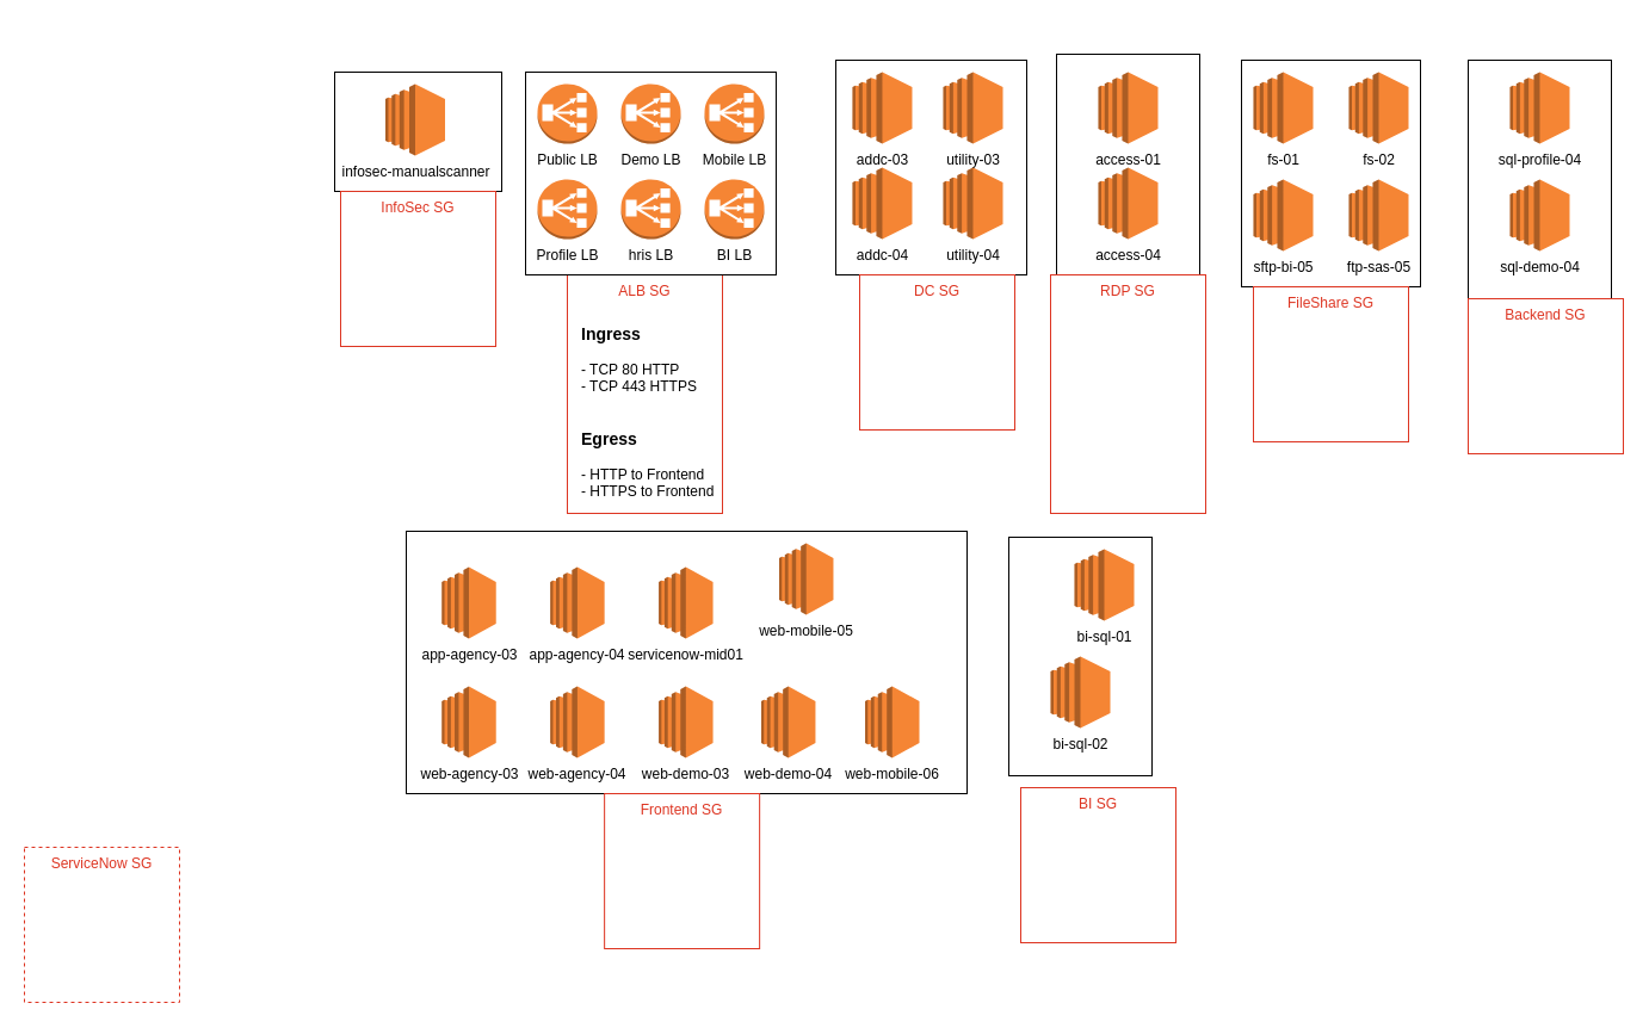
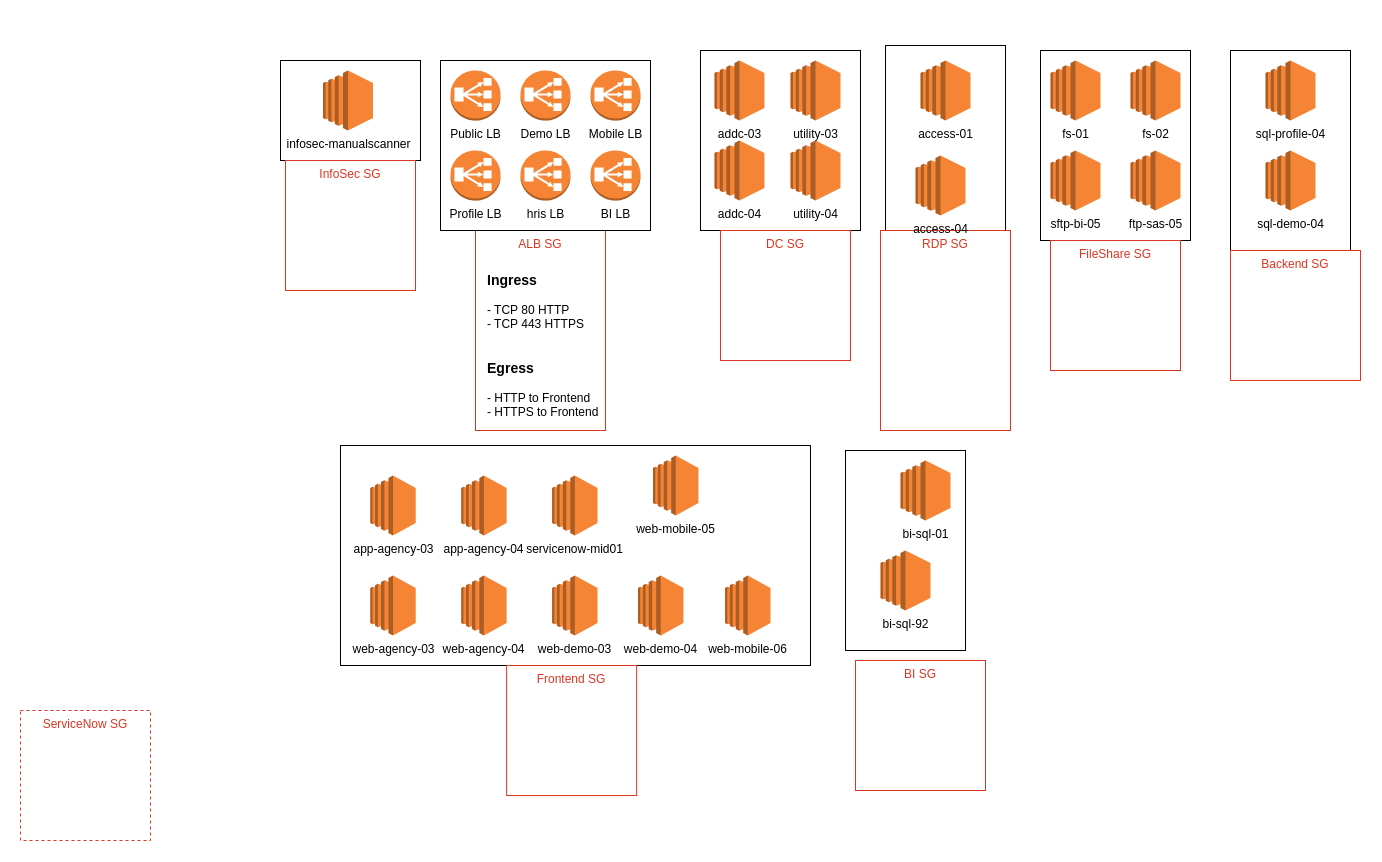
  <mxCell id="0" />
  <mxCell id="1" parent="0" />
  <mxCell id="2" value="" style="rounded=0;whiteSpace=wrap;html=1;" vertex="1" parent="1"><mxGeometry x="1230" y="50" width="120" height="200" as="geometry" /></mxCell>
  <mxCell id="3" value="" style="rounded=0;whiteSpace=wrap;html=1;" vertex="1" parent="1"><mxGeometry x="845" y="450" width="120" height="200" as="geometry" /></mxCell>
  <mxCell id="4" value="" style="rounded=0;whiteSpace=wrap;html=1;" vertex="1" parent="1"><mxGeometry x="340" y="445" width="470" height="220" as="geometry" /></mxCell>
  <mxCell id="5" value="" style="rounded=0;whiteSpace=wrap;html=1;" vertex="1" parent="1"><mxGeometry x="1040" y="50" width="150" height="190" as="geometry" /></mxCell>
  <mxCell id="6" value="" style="rounded=0;whiteSpace=wrap;html=1;" vertex="1" parent="1"><mxGeometry x="885" y="45" width="120" height="185" as="geometry" /></mxCell>
  <mxCell id="7" value="" style="rounded=0;whiteSpace=wrap;html=1;" vertex="1" parent="1"><mxGeometry x="700" y="50" width="160" height="180" as="geometry" /></mxCell>
  <mxCell id="8" value="" style="rounded=0;whiteSpace=wrap;html=1;" vertex="1" parent="1"><mxGeometry x="280" y="60" width="140" height="100" as="geometry" /></mxCell>
  <mxCell id="9" value="Frontend SG&lt;span style=&quot;color: rgba(0, 0, 0, 0); font-family: monospace; font-size: 0px; text-align: start; text-wrap: nowrap;&quot;&gt;%3CmxGraphModel%3E%3Croot%3E%3CmxCell%20id%3D%220%22%2F%3E%3CmxCell%20id%3D%221%22%20parent%3D%220%22%2F%3E%3CmxCell%20id%3D%222%22%20value%3D%22ALB%22%20style%3D%22fillColor%3Dnone%3BstrokeColor%3D%23DD3522%3BverticalAlign%3Dtop%3BfontStyle%3D0%3BfontColor%3D%23DD3522%3BwhiteSpace%3Dwrap%3Bhtml%3D1%3B%22%20vertex%3D%221%22%20parent%3D%221%22%3E%3CmxGeometry%20x%3D%22310%22%20y%3D%22500%22%20width%3D%22130%22%20height%3D%22130%22%20as%3D%22geometry%22%2F%3E%3C%2FmxCell%3E%3C%2Froot%3E%3C%2FmxGraphModel%3E&lt;/span&gt;" style="fillColor=none;strokeColor=#DD3522;verticalAlign=top;fontStyle=0;fontColor=#DD3522;whiteSpace=wrap;html=1;" vertex="1" parent="1"><mxGeometry x="506.14" y="665" width="130" height="130" as="geometry" /></mxCell>
  <mxCell id="10" value="Backend SG" style="fillColor=none;strokeColor=#DD3522;verticalAlign=top;fontStyle=0;fontColor=#DD3522;whiteSpace=wrap;html=1;" vertex="1" parent="1"><mxGeometry x="1230" y="250" width="130" height="130" as="geometry" /></mxCell>
  <mxCell id="11" value="DC SG" style="fillColor=none;strokeColor=#DD3522;verticalAlign=top;fontStyle=0;fontColor=#DD3522;whiteSpace=wrap;html=1;" vertex="1" parent="1"><mxGeometry x="720" y="230" width="130" height="130" as="geometry" /></mxCell>
  <mxCell id="12" value="InfoSec SG" style="fillColor=none;strokeColor=#DD3522;verticalAlign=top;fontStyle=0;fontColor=#DD3522;whiteSpace=wrap;html=1;" vertex="1" parent="1"><mxGeometry x="285" y="160" width="130" height="130" as="geometry" /></mxCell>
  <mxCell id="13" value="FileShare SG" style="fillColor=none;strokeColor=#DD3522;verticalAlign=top;fontStyle=0;fontColor=#DD3522;whiteSpace=wrap;html=1;" vertex="1" parent="1"><mxGeometry x="1050" y="240" width="130" height="130" as="geometry" /></mxCell>
  <mxCell id="14" value="RDP SG" style="fillColor=none;strokeColor=#DD3522;verticalAlign=top;fontStyle=0;fontColor=#DD3522;whiteSpace=wrap;html=1;" vertex="1" parent="1"><mxGeometry x="880" y="230" width="130" height="200" as="geometry" /></mxCell>
  <mxCell id="15" value="BI SG" style="fillColor=none;strokeColor=#DD3522;verticalAlign=top;fontStyle=0;fontColor=#DD3522;whiteSpace=wrap;html=1;" vertex="1" parent="1"><mxGeometry x="855" y="660" width="130" height="130" as="geometry" /></mxCell>
  <mxCell id="16" value="ServiceNow SG" style="fillColor=none;strokeColor=#DD3522;verticalAlign=top;fontStyle=0;fontColor=#DD3522;whiteSpace=wrap;html=1;dashed=1;" vertex="1" parent="1"><mxGeometry x="20" y="710" width="130" height="130" as="geometry" /></mxCell>
  <mxCell id="17" value="sql-demo-04" style="outlineConnect=0;dashed=0;verticalLabelPosition=bottom;verticalAlign=top;align=center;html=1;shape=mxgraph.aws3.ec2;fillColor=#F58534;gradientColor=none;" vertex="1" parent="1"><mxGeometry x="1265" y="150" width="50" height="60" as="geometry" /></mxCell>
  <mxCell id="18" value="sql-profile-04" style="outlineConnect=0;dashed=0;verticalLabelPosition=bottom;verticalAlign=top;align=center;html=1;shape=mxgraph.aws3.ec2;fillColor=#F58534;gradientColor=none;" vertex="1" parent="1"><mxGeometry x="1265" y="60" width="50" height="60" as="geometry" /></mxCell>
  <mxCell id="19" value="utility-03" style="outlineConnect=0;dashed=0;verticalLabelPosition=bottom;verticalAlign=top;align=center;html=1;shape=mxgraph.aws3.ec2;fillColor=#F58534;gradientColor=none;" vertex="1" parent="1"><mxGeometry x="790" y="60" width="50" height="60" as="geometry" /></mxCell>
  <mxCell id="20" value="utility-04" style="outlineConnect=0;dashed=0;verticalLabelPosition=bottom;verticalAlign=top;align=center;html=1;shape=mxgraph.aws3.ec2;fillColor=#F58534;gradientColor=none;" vertex="1" parent="1"><mxGeometry x="790" y="140" width="50" height="60" as="geometry" /></mxCell>
  <mxCell id="21" value="addc-03" style="outlineConnect=0;dashed=0;verticalLabelPosition=bottom;verticalAlign=top;align=center;html=1;shape=mxgraph.aws3.ec2;fillColor=#F58534;gradientColor=none;" vertex="1" parent="1"><mxGeometry x="713.97" y="60" width="50" height="60" as="geometry" /></mxCell>
  <mxCell id="22" value="addc-04" style="outlineConnect=0;dashed=0;verticalLabelPosition=bottom;verticalAlign=top;align=center;html=1;shape=mxgraph.aws3.ec2;fillColor=#F58534;gradientColor=none;" vertex="1" parent="1"><mxGeometry x="713.97" y="140" width="50" height="60" as="geometry" /></mxCell>
  <mxCell id="23" value="fs-02" style="outlineConnect=0;dashed=0;verticalLabelPosition=bottom;verticalAlign=top;align=center;html=1;shape=mxgraph.aws3.ec2;fillColor=#F58534;gradientColor=none;" vertex="1" parent="1"><mxGeometry x="1130" y="60" width="50" height="60" as="geometry" /></mxCell>
  <mxCell id="24" value="fs-01" style="outlineConnect=0;dashed=0;verticalLabelPosition=bottom;verticalAlign=top;align=center;html=1;shape=mxgraph.aws3.ec2;fillColor=#F58534;gradientColor=none;" vertex="1" parent="1"><mxGeometry x="1050" y="60" width="50" height="60" as="geometry" /></mxCell>
  <mxCell id="25" value="bi-sql-01" style="outlineConnect=0;dashed=0;verticalLabelPosition=bottom;verticalAlign=top;align=center;html=1;shape=mxgraph.aws3.ec2;fillColor=#F58534;gradientColor=none;" vertex="1" parent="1"><mxGeometry x="900" y="460" width="50" height="60" as="geometry" /></mxCell>
- <mxCell id="26" value="bi-sql-02" style="outlineConnect=0;dashed=0;verticalLabelPosition=bottom;verticalAlign=top;align=center;html=1;shape=mxgraph.aws3.ec2;fillColor=#F58534;gradientColor=none;" vertex="1" parent="1"><mxGeometry x="880" y="550" width="50" height="60" as="geometry" /></mxCell>
+ <mxCell id="26" value="bi-sql-92" style="outlineConnect=0;dashed=0;verticalLabelPosition=bottom;verticalAlign=top;align=center;html=1;shape=mxgraph.aws3.ec2;fillColor=#F58534;gradientColor=none;" vertex="1" parent="1"><mxGeometry x="880" y="550" width="50" height="60" as="geometry" /></mxCell>
  <mxCell id="27" value="sftp-bi-05" style="outlineConnect=0;dashed=0;verticalLabelPosition=bottom;verticalAlign=top;align=center;html=1;shape=mxgraph.aws3.ec2;fillColor=#F58534;gradientColor=none;" vertex="1" parent="1"><mxGeometry x="1050" y="150" width="50" height="60" as="geometry" /></mxCell>
  <mxCell id="28" value="ftp-sas-05" style="outlineConnect=0;dashed=0;verticalLabelPosition=bottom;verticalAlign=top;align=center;html=1;shape=mxgraph.aws3.ec2;fillColor=#F58534;gradientColor=none;" vertex="1" parent="1"><mxGeometry x="1130" y="150" width="50" height="60" as="geometry" /></mxCell>
  <mxCell id="29" value="infosec-manualscanner" style="outlineConnect=0;dashed=0;verticalLabelPosition=bottom;verticalAlign=top;align=center;html=1;shape=mxgraph.aws3.ec2;fillColor=#F58534;gradientColor=none;" vertex="1" parent="1"><mxGeometry x="322.5" y="70" width="50" height="60" as="geometry" /></mxCell>
  <mxCell id="30" value="access-01" style="outlineConnect=0;dashed=0;verticalLabelPosition=bottom;verticalAlign=top;align=center;html=1;shape=mxgraph.aws3.ec2;fillColor=#F58534;gradientColor=none;" vertex="1" parent="1"><mxGeometry x="920" y="60" width="50" height="60" as="geometry" /></mxCell>
- <mxCell id="31" value="access-04" style="outlineConnect=0;dashed=0;verticalLabelPosition=bottom;verticalAlign=top;align=center;html=1;shape=mxgraph.aws3.ec2;fillColor=#F58534;gradientColor=none;" vertex="1" parent="1"><mxGeometry x="920" y="140" width="50" height="60" as="geometry" /></mxCell>
+ <mxCell id="31" value="access-04" style="outlineConnect=0;dashed=0;verticalLabelPosition=bottom;verticalAlign=top;align=center;html=1;shape=mxgraph.aws3.ec2;fillColor=#F58534;gradientColor=none;" vertex="1" parent="1"><mxGeometry x="915" y="155" width="50" height="60" as="geometry" /></mxCell>
  <mxCell id="32" value="app-agency-03" style="outlineConnect=0;dashed=0;verticalLabelPosition=bottom;verticalAlign=top;align=center;html=1;shape=mxgraph.aws3.ec2;fillColor=#F58534;gradientColor=none;" vertex="1" parent="1"><mxGeometry x="369.773" y="475" width="45.455" height="60" as="geometry" /></mxCell>
  <mxCell id="33" value="app-agency-04" style="outlineConnect=0;dashed=0;verticalLabelPosition=bottom;verticalAlign=top;align=center;html=1;shape=mxgraph.aws3.ec2;fillColor=#F58534;gradientColor=none;" vertex="1" parent="1"><mxGeometry x="460.682" y="475" width="45.455" height="60" as="geometry" /></mxCell>
  <mxCell id="34" value="servicenow-mid01" style="outlineConnect=0;dashed=0;verticalLabelPosition=bottom;verticalAlign=top;align=center;html=1;shape=mxgraph.aws3.ec2;fillColor=#F58534;gradientColor=none;" vertex="1" parent="1"><mxGeometry x="551.591" y="475" width="45.455" height="60" as="geometry" /></mxCell>
  <mxCell id="35" value="web-agency-03" style="outlineConnect=0;dashed=0;verticalLabelPosition=bottom;verticalAlign=top;align=center;html=1;shape=mxgraph.aws3.ec2;fillColor=#F58534;gradientColor=none;" vertex="1" parent="1"><mxGeometry x="369.773" y="575" width="45.455" height="60" as="geometry" /></mxCell>
  <mxCell id="36" value="web-agency-04" style="outlineConnect=0;dashed=0;verticalLabelPosition=bottom;verticalAlign=top;align=center;html=1;shape=mxgraph.aws3.ec2;fillColor=#F58534;gradientColor=none;" vertex="1" parent="1"><mxGeometry x="460.682" y="575" width="45.455" height="60" as="geometry" /></mxCell>
  <mxCell id="37" value="web-demo-03" style="outlineConnect=0;dashed=0;verticalLabelPosition=bottom;verticalAlign=top;align=center;html=1;shape=mxgraph.aws3.ec2;fillColor=#F58534;gradientColor=none;" vertex="1" parent="1"><mxGeometry x="551.591" y="575" width="45.455" height="60" as="geometry" /></mxCell>
  <mxCell id="38" value="web-demo-04" style="outlineConnect=0;dashed=0;verticalLabelPosition=bottom;verticalAlign=top;align=center;html=1;shape=mxgraph.aws3.ec2;fillColor=#F58534;gradientColor=none;" vertex="1" parent="1"><mxGeometry x="637.498" y="575" width="45.455" height="60" as="geometry" /></mxCell>
  <mxCell id="39" value="web-mobile-05" style="outlineConnect=0;dashed=0;verticalLabelPosition=bottom;verticalAlign=top;align=center;html=1;shape=mxgraph.aws3.ec2;fillColor=#F58534;gradientColor=none;" vertex="1" parent="1"><mxGeometry x="652.5" y="455" width="45.455" height="60" as="geometry" /></mxCell>
  <mxCell id="40" value="web-mobile-06" style="outlineConnect=0;dashed=0;verticalLabelPosition=bottom;verticalAlign=top;align=center;html=1;shape=mxgraph.aws3.ec2;fillColor=#F58534;gradientColor=none;" vertex="1" parent="1"><mxGeometry x="724.546" y="575" width="45.455" height="60" as="geometry" /></mxCell>
  <mxCell id="41" value="" style="group" vertex="1" connectable="0" parent="1"><mxGeometry x="475" y="230" width="140" height="200" as="geometry" /></mxCell>
  <mxCell id="42" value="ALB SG" style="fillColor=none;strokeColor=#DD3522;verticalAlign=top;fontStyle=0;fontColor=#DD3522;whiteSpace=wrap;html=1;" vertex="1" parent="41"><mxGeometry width="130" height="200" as="geometry" /></mxCell>
  <mxCell id="43" value="&lt;h3 style=&quot;margin-top: 0px;&quot;&gt;Ingress&lt;/h3&gt;&lt;div&gt;- TCP 80 HTTP&lt;/div&gt;&lt;div&gt;- TCP 443 HTTPS&lt;/div&gt;&lt;div&gt;&lt;br&gt;&lt;/div&gt;&lt;h3&gt;Egress&lt;/h3&gt;&lt;div&gt;- HTTP to Frontend&lt;/div&gt;&lt;div&gt;- HTTPS to Frontend&lt;/div&gt;" style="text;html=1;whiteSpace=wrap;overflow=hidden;rounded=0;" vertex="1" parent="41"><mxGeometry x="10" y="35" width="130" height="160" as="geometry" /></mxCell>
  <mxCell id="44" value="" style="group" vertex="1" connectable="0" parent="1"><mxGeometry x="440" y="60" width="210" height="170" as="geometry" /></mxCell>
  <mxCell id="45" value="" style="rounded=0;whiteSpace=wrap;html=1;" vertex="1" parent="44"><mxGeometry width="210" height="170" as="geometry" /></mxCell>
  <mxCell id="46" value="Public LB" style="outlineConnect=0;dashed=0;verticalLabelPosition=bottom;verticalAlign=top;align=center;html=1;shape=mxgraph.aws3.classic_load_balancer;fillColor=#F58534;gradientColor=none;" vertex="1" parent="44"><mxGeometry x="10" y="10" width="50" height="50" as="geometry" /></mxCell>
  <mxCell id="47" value="Demo LB" style="outlineConnect=0;dashed=0;verticalLabelPosition=bottom;verticalAlign=top;align=center;html=1;shape=mxgraph.aws3.classic_load_balancer;fillColor=#F58534;gradientColor=none;" vertex="1" parent="44"><mxGeometry x="80" y="10" width="50" height="50" as="geometry" /></mxCell>
  <mxCell id="48" value="Profile LB" style="outlineConnect=0;dashed=0;verticalLabelPosition=bottom;verticalAlign=top;align=center;html=1;shape=mxgraph.aws3.classic_load_balancer;fillColor=#F58534;gradientColor=none;" vertex="1" parent="44"><mxGeometry x="10" y="90" width="50" height="50" as="geometry" /></mxCell>
  <mxCell id="49" value="Mobile LB" style="outlineConnect=0;dashed=0;verticalLabelPosition=bottom;verticalAlign=top;align=center;html=1;shape=mxgraph.aws3.classic_load_balancer;fillColor=#F58534;gradientColor=none;" vertex="1" parent="44"><mxGeometry x="150" y="10" width="50" height="50" as="geometry" /></mxCell>
  <mxCell id="50" value="hris LB" style="outlineConnect=0;dashed=0;verticalLabelPosition=bottom;verticalAlign=top;align=center;html=1;shape=mxgraph.aws3.classic_load_balancer;fillColor=#F58534;gradientColor=none;" vertex="1" parent="44"><mxGeometry x="80" y="90" width="50" height="50" as="geometry" /></mxCell>
  <mxCell id="51" value="BI LB" style="outlineConnect=0;dashed=0;verticalLabelPosition=bottom;verticalAlign=top;align=center;html=1;shape=mxgraph.aws3.classic_load_balancer;fillColor=#F58534;gradientColor=none;" vertex="1" parent="44"><mxGeometry x="150" y="90" width="50" height="50" as="geometry" /></mxCell>
  <mxCell id="52" value="&lt;h2&gt;&lt;br&gt;&lt;/h2&gt;" style="text;html=1;align=center;verticalAlign=middle;whiteSpace=wrap;rounded=0;" vertex="1" parent="44"><mxGeometry x="-10" y="-40" width="150" height="30" as="geometry" /></mxCell>
